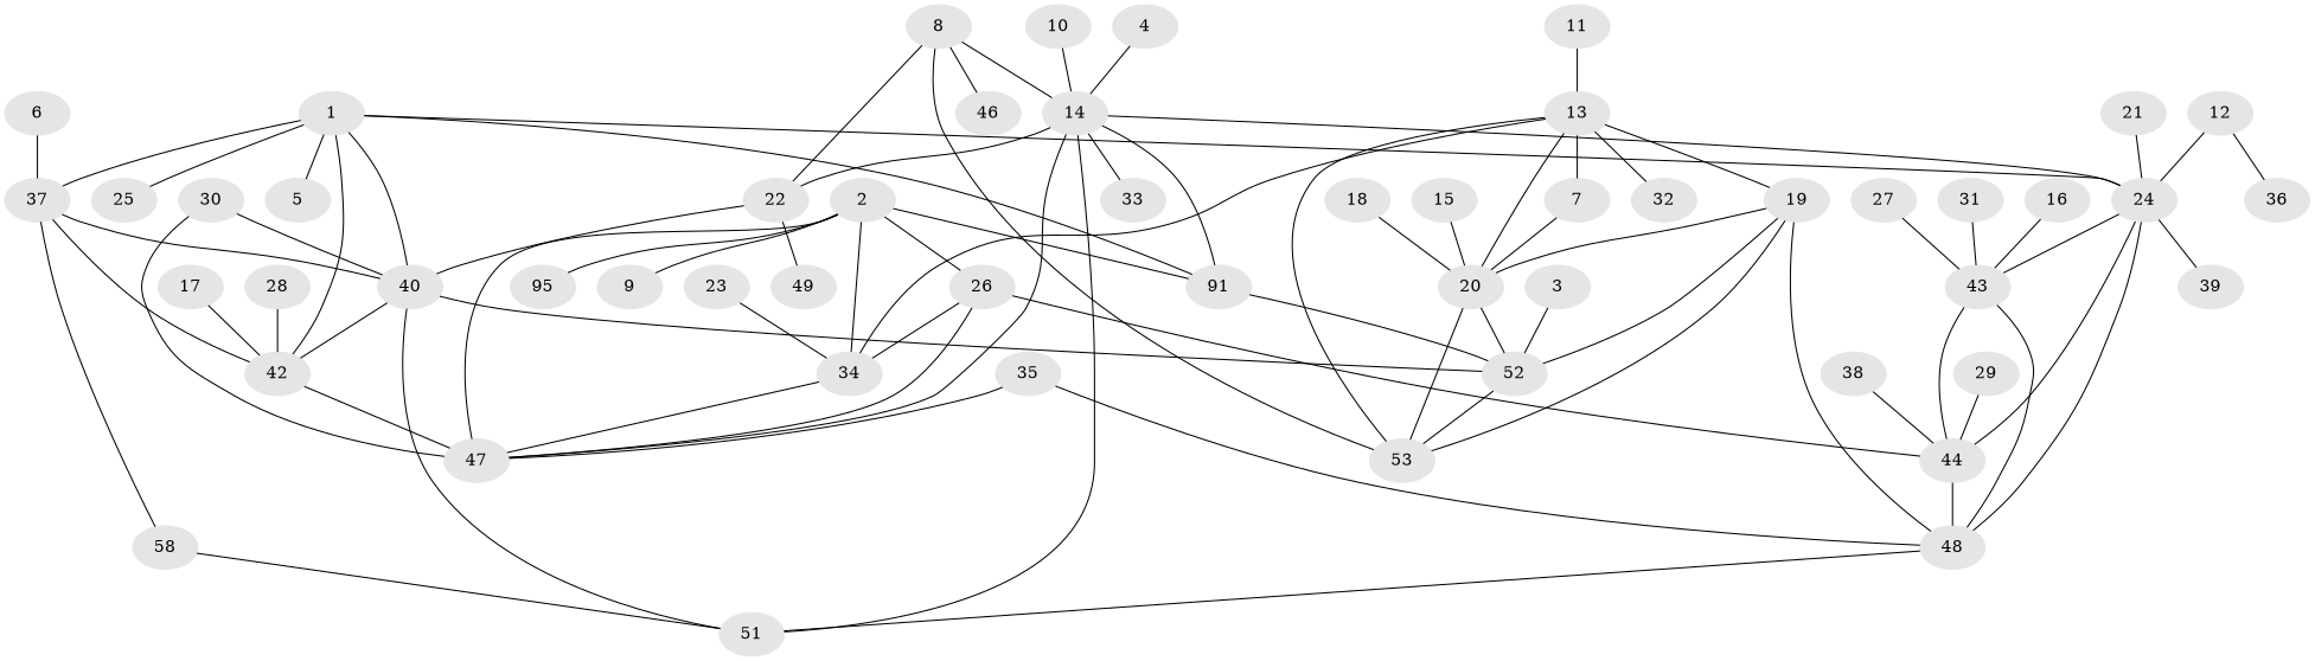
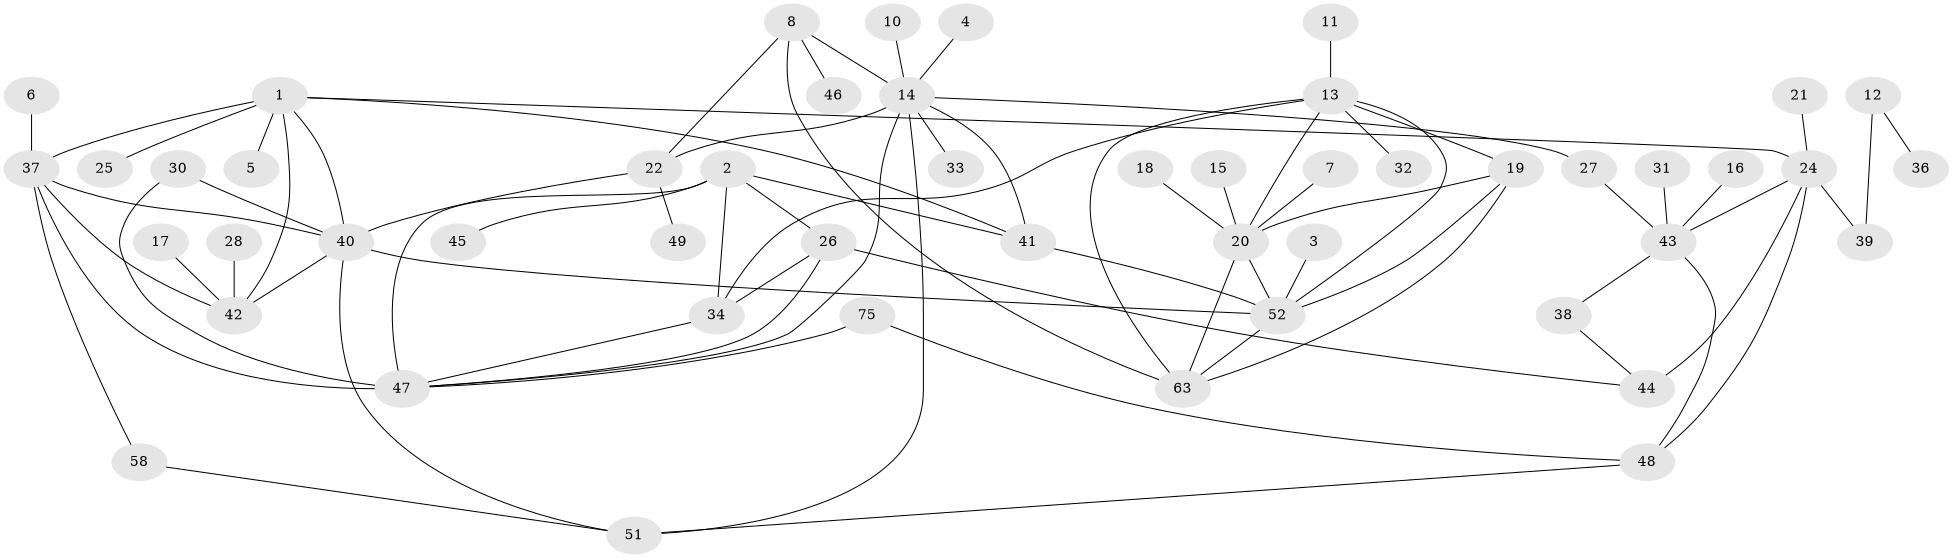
  graph {
    node [color=gray90 style=filled]
    edge [weight=1.0]
    1
    5
    24
    25
    37
    40
-   41 [label=91]
+   41
    42
    43
    48
    39
    44
    n13 [label=58]
    52
    51
    47
    2
-   9
    26
    34
-   45 [label=95]
+   45
    3
-   53
+   53 [label=63]
    4
    14
    22
    33
    6
    7
    20
    8
    46
    49
    10
    11
    13
    19
    32
    12
    36
    15
    16
    17
    18
    21
-   23
    27
    28
-   29
    30
    31
-   35
+   35 [label=75]
    38
    1 -- 5
    1 -- 24
    1 -- 25
    1 -- 37 [weight=2.0]
    1 -- 40
    1 -- 41
    1 -- 42
    24 -- 43
    24 -- 48 [weight=2.0]
    24 -- 39
    24 -- 44
    37 -- 40 [weight=2.0]
    37 -- 42 [weight=2.0]
    37 -- n13
    40 -- 42
    40 -- 52
    40 -- 51
    41 -- 52
-   42 -- 47
+   37 -- 47
    43 -- 48 [weight=2.0]
-   43 -- 44
+   43 -- 38
    48 -- 51
-   44 -- 48 [weight=2.0]
    n13 -- 51
    52 -- 53
    2 -- 41
    2 -- 47 [weight=2.0]
-   2 -- 9
    2 -- 26 [weight=2.0]
    2 -- 34 [weight=2.0]
    2 -- 45
    26 -- 44
    26 -- 47
    26 -- 34
    34 -- 47
    3 -- 52
    4 -- 14
-   14 -- 24
+   14 -- 27
    14 -- 41
    14 -- 51
    14 -- 47
    14 -- 22 [weight=4.0]
    14 -- 33
    22 -- 40 [weight=2.0]
    22 -- 49
    6 -- 37
    7 -- 20
    20 -- 52
    20 -- 53
    8 -- 53
    8 -- 14 [weight=2.0]
    8 -- 22 [weight=2.0]
    8 -- 46
    10 -- 14
    11 -- 13
-   13 -- 7
+   13 -- 52
    13 -- 34
    13 -- 53
    13 -- 20
    13 -- 19
    13 -- 32
-   19 -- 48
    19 -- 52
    19 -- 53
    19 -- 20
-   12 -- 24
+   12 -- 39
    12 -- 36
    15 -- 20
    16 -- 43
    17 -- 42
    18 -- 20
    21 -- 24
-   23 -- 34
    27 -- 43
    28 -- 42
-   29 -- 44
    30 -- 40
    30 -- 47
    31 -- 43
    35 -- 48
    35 -- 47
    38 -- 44
  }
